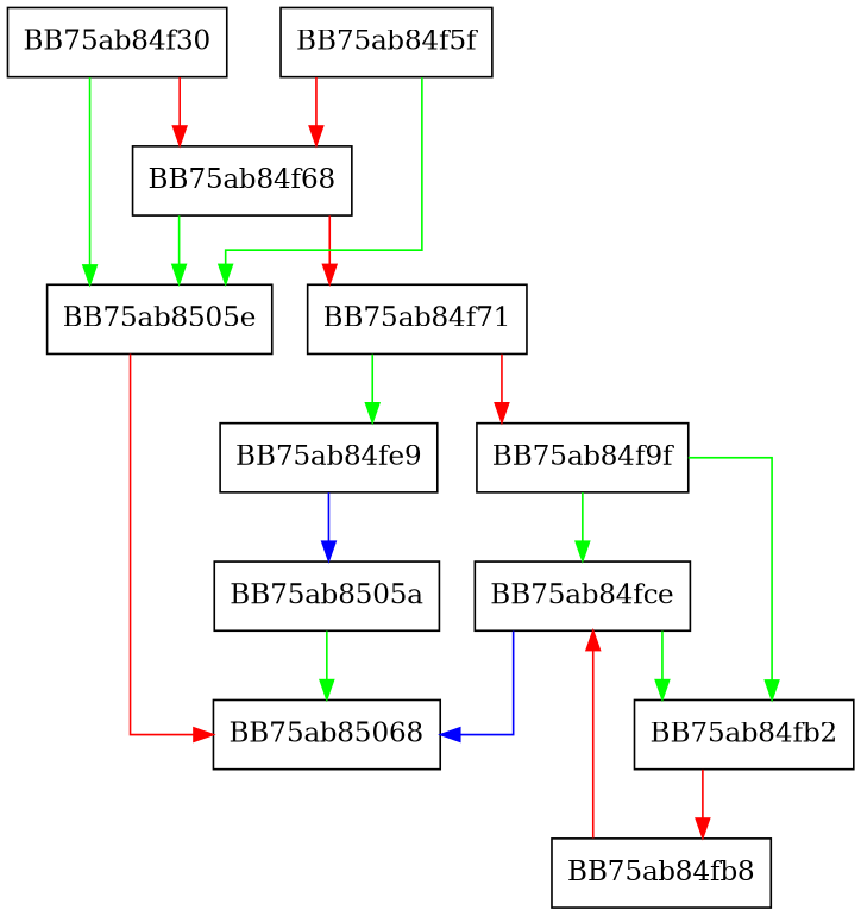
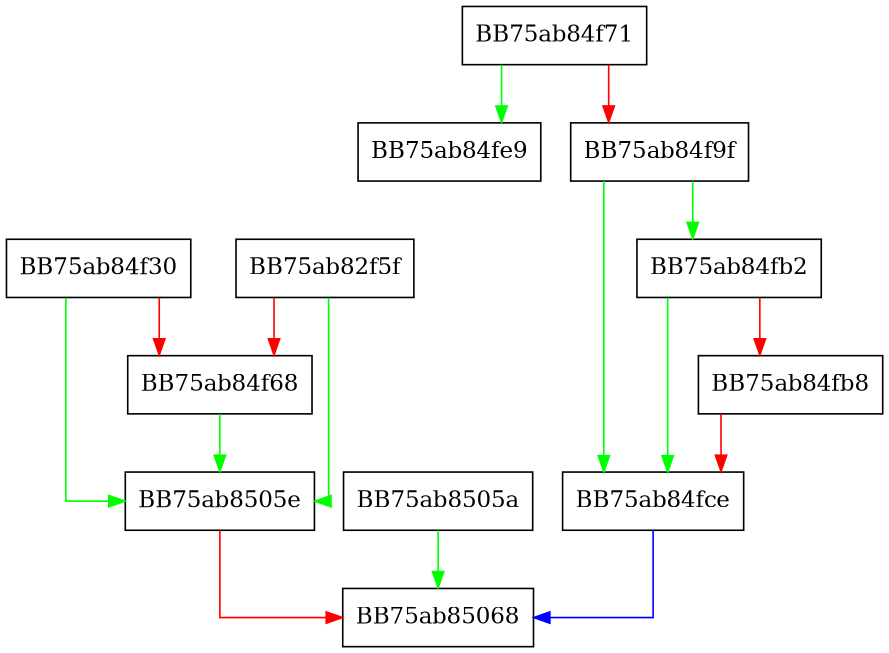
  digraph {
    fontname="DejaVu Serif"
    splines=ortho
    node [fontname="DejaVu Serif" shape=box]
    edge [color=green fontname="DejaVu Serif"]
    BB75ab84f30
    BB75ab8505e
    BB75ab84f68
    BB75ab85068
-   BB75ab84f5f
+   BB75ab84f5f [label=BB75ab82f5f]
    BB75ab84f71
    BB75ab84fe9
    BB75ab84f9f
    BB75ab8505a
    BB75ab84fce
    BB75ab84fb2
    BB75ab84fb8
    BB75ab84f30 -> BB75ab8505e
    BB75ab84f30 -> BB75ab84f68 [color=red]
    BB75ab8505e -> BB75ab85068 [color=red]
    BB75ab84f68 -> BB75ab8505e
-   BB75ab84f68 -> BB75ab84f71 [color=red]
    BB75ab84f5f -> BB75ab8505e
    BB75ab84f5f -> BB75ab84f68 [color=red]
    BB75ab84f71 -> BB75ab84fe9
    BB75ab84f71 -> BB75ab84f9f [color=red]
-   BB75ab84fe9 -> BB75ab8505a [color=blue]
    BB75ab84f9f -> BB75ab84fce
    BB75ab84f9f -> BB75ab84fb2
    BB75ab8505a -> BB75ab85068
    BB75ab84fce -> BB75ab85068 [color=blue]
-   BB75ab84fce -> BB75ab84fb2
+   BB75ab84fb2 -> BB75ab84fce
    BB75ab84fb2 -> BB75ab84fb8 [color=red]
    BB75ab84fb8 -> BB75ab84fce [color=red]
  }
